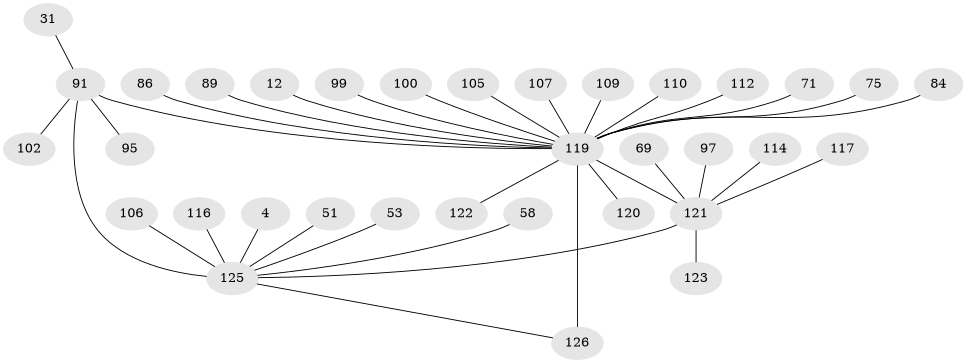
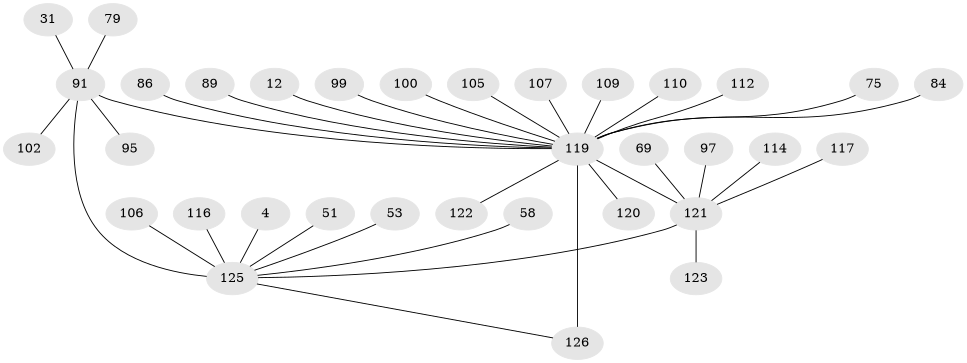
  graph {
    node [color=gray90 style=filled]
    125 [super="+94+43+93+101+124"]
    126
    4
    91 [super="+81+44+22"]
    119 [super="+20+41+56+62+67+9+27+48+52+57+64+72+73+74+76+78+82"]
    95
    102
    31
    51
    53
    58
    121 [super="+11+103+19+23+40+96+111+65"]
    123
    69
    120
    122
-   71
    75 [super="+26"]
+   79
    84 [super="+61"]
    86
    89
    n23 [label=12]
    97
    99
    100 [super="+98"]
    105 [super="+50"]
    106 [super="+80"]
    107
    109
    110
    112
    114
    116 [super="+32"]
    117
    125 -- 126
    4 -- 125
    91 -- 125 [weight=11]
    91 -- 119 [weight=5]
    91 -- 95
    91 -- 102
    119 -- 126 [weight=20]
    119 -- 121 [weight=11]
    119 -- 120
    119 -- 122
    31 -- 91
    51 -- 125
    53 -- 125
    58 -- 125
    121 -- 125 [weight=8]
    121 -- 123
    69 -- 121
-   71 -- 119 [weight=3]
    75 -- 119 [weight=2]
+   79 -- 91
    84 -- 119 [weight=4]
    86 -- 119
    89 -- 119
    n23 -- 119
    97 -- 121
    99 -- 119
    100 -- 119
    105 -- 119 [weight=2]
    106 -- 125
    107 -- 119
    109 -- 119
    110 -- 119
    112 -- 119
    114 -- 121
    116 -- 125
    117 -- 121
  }
